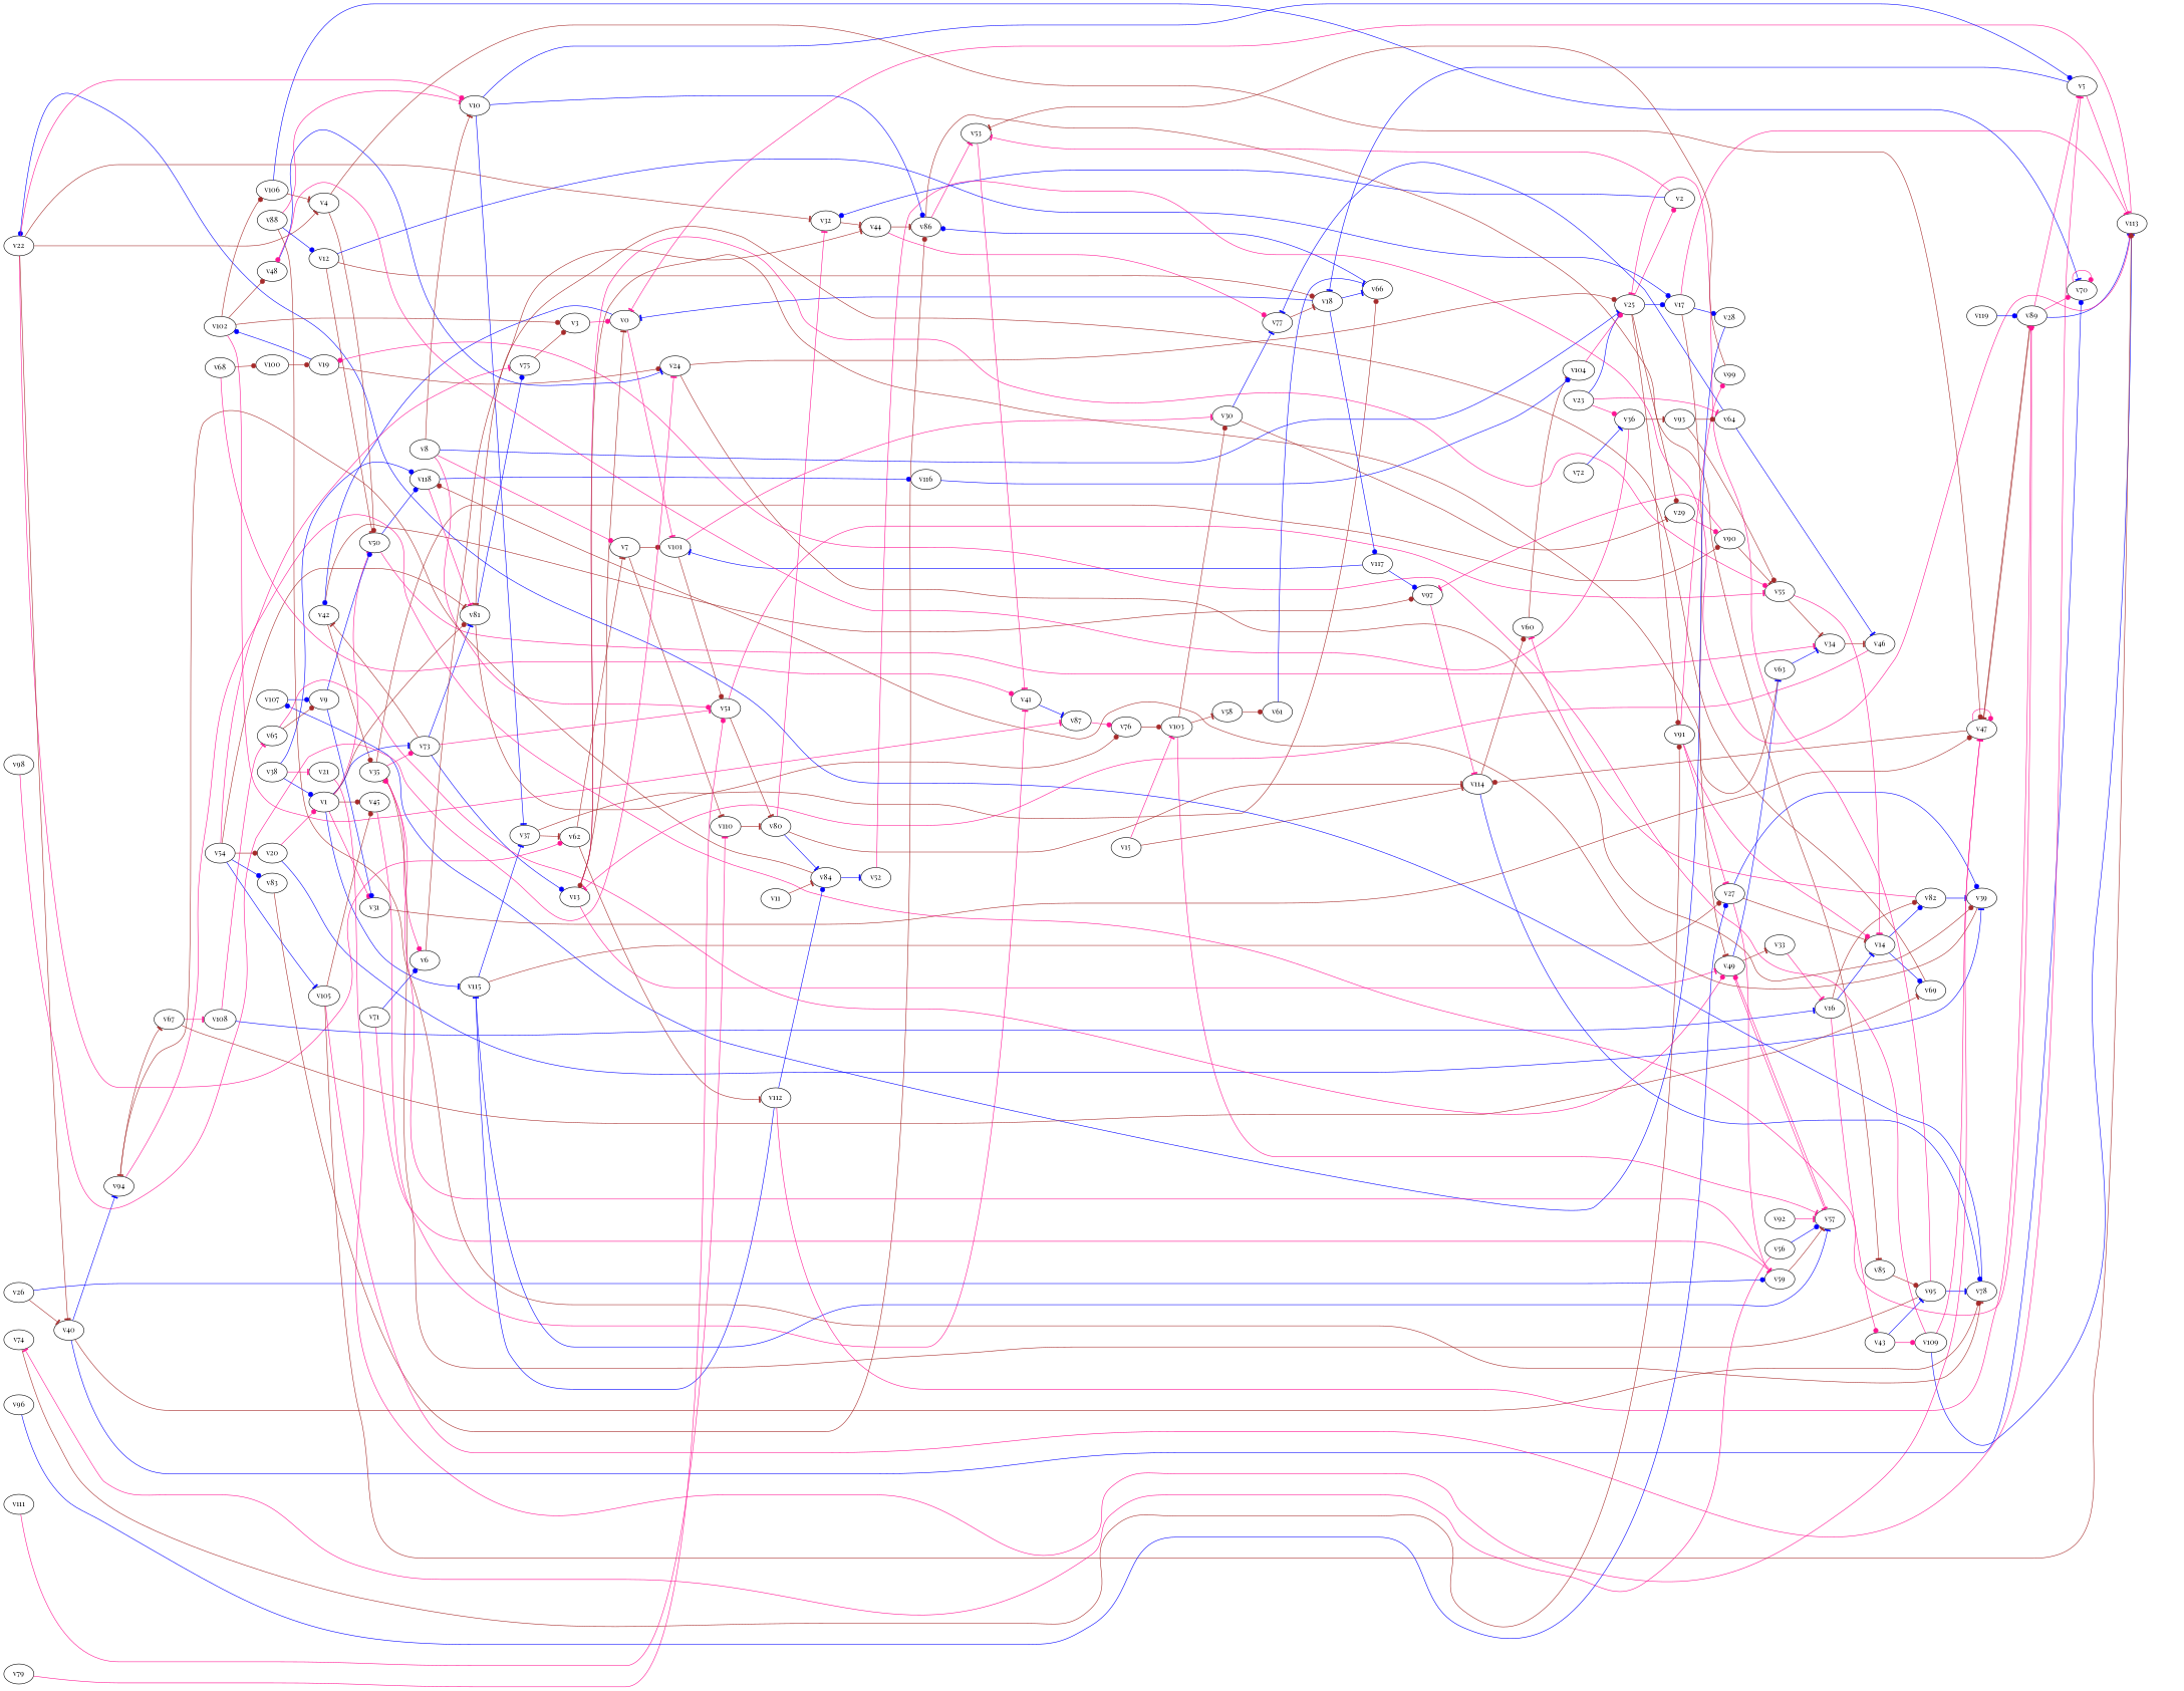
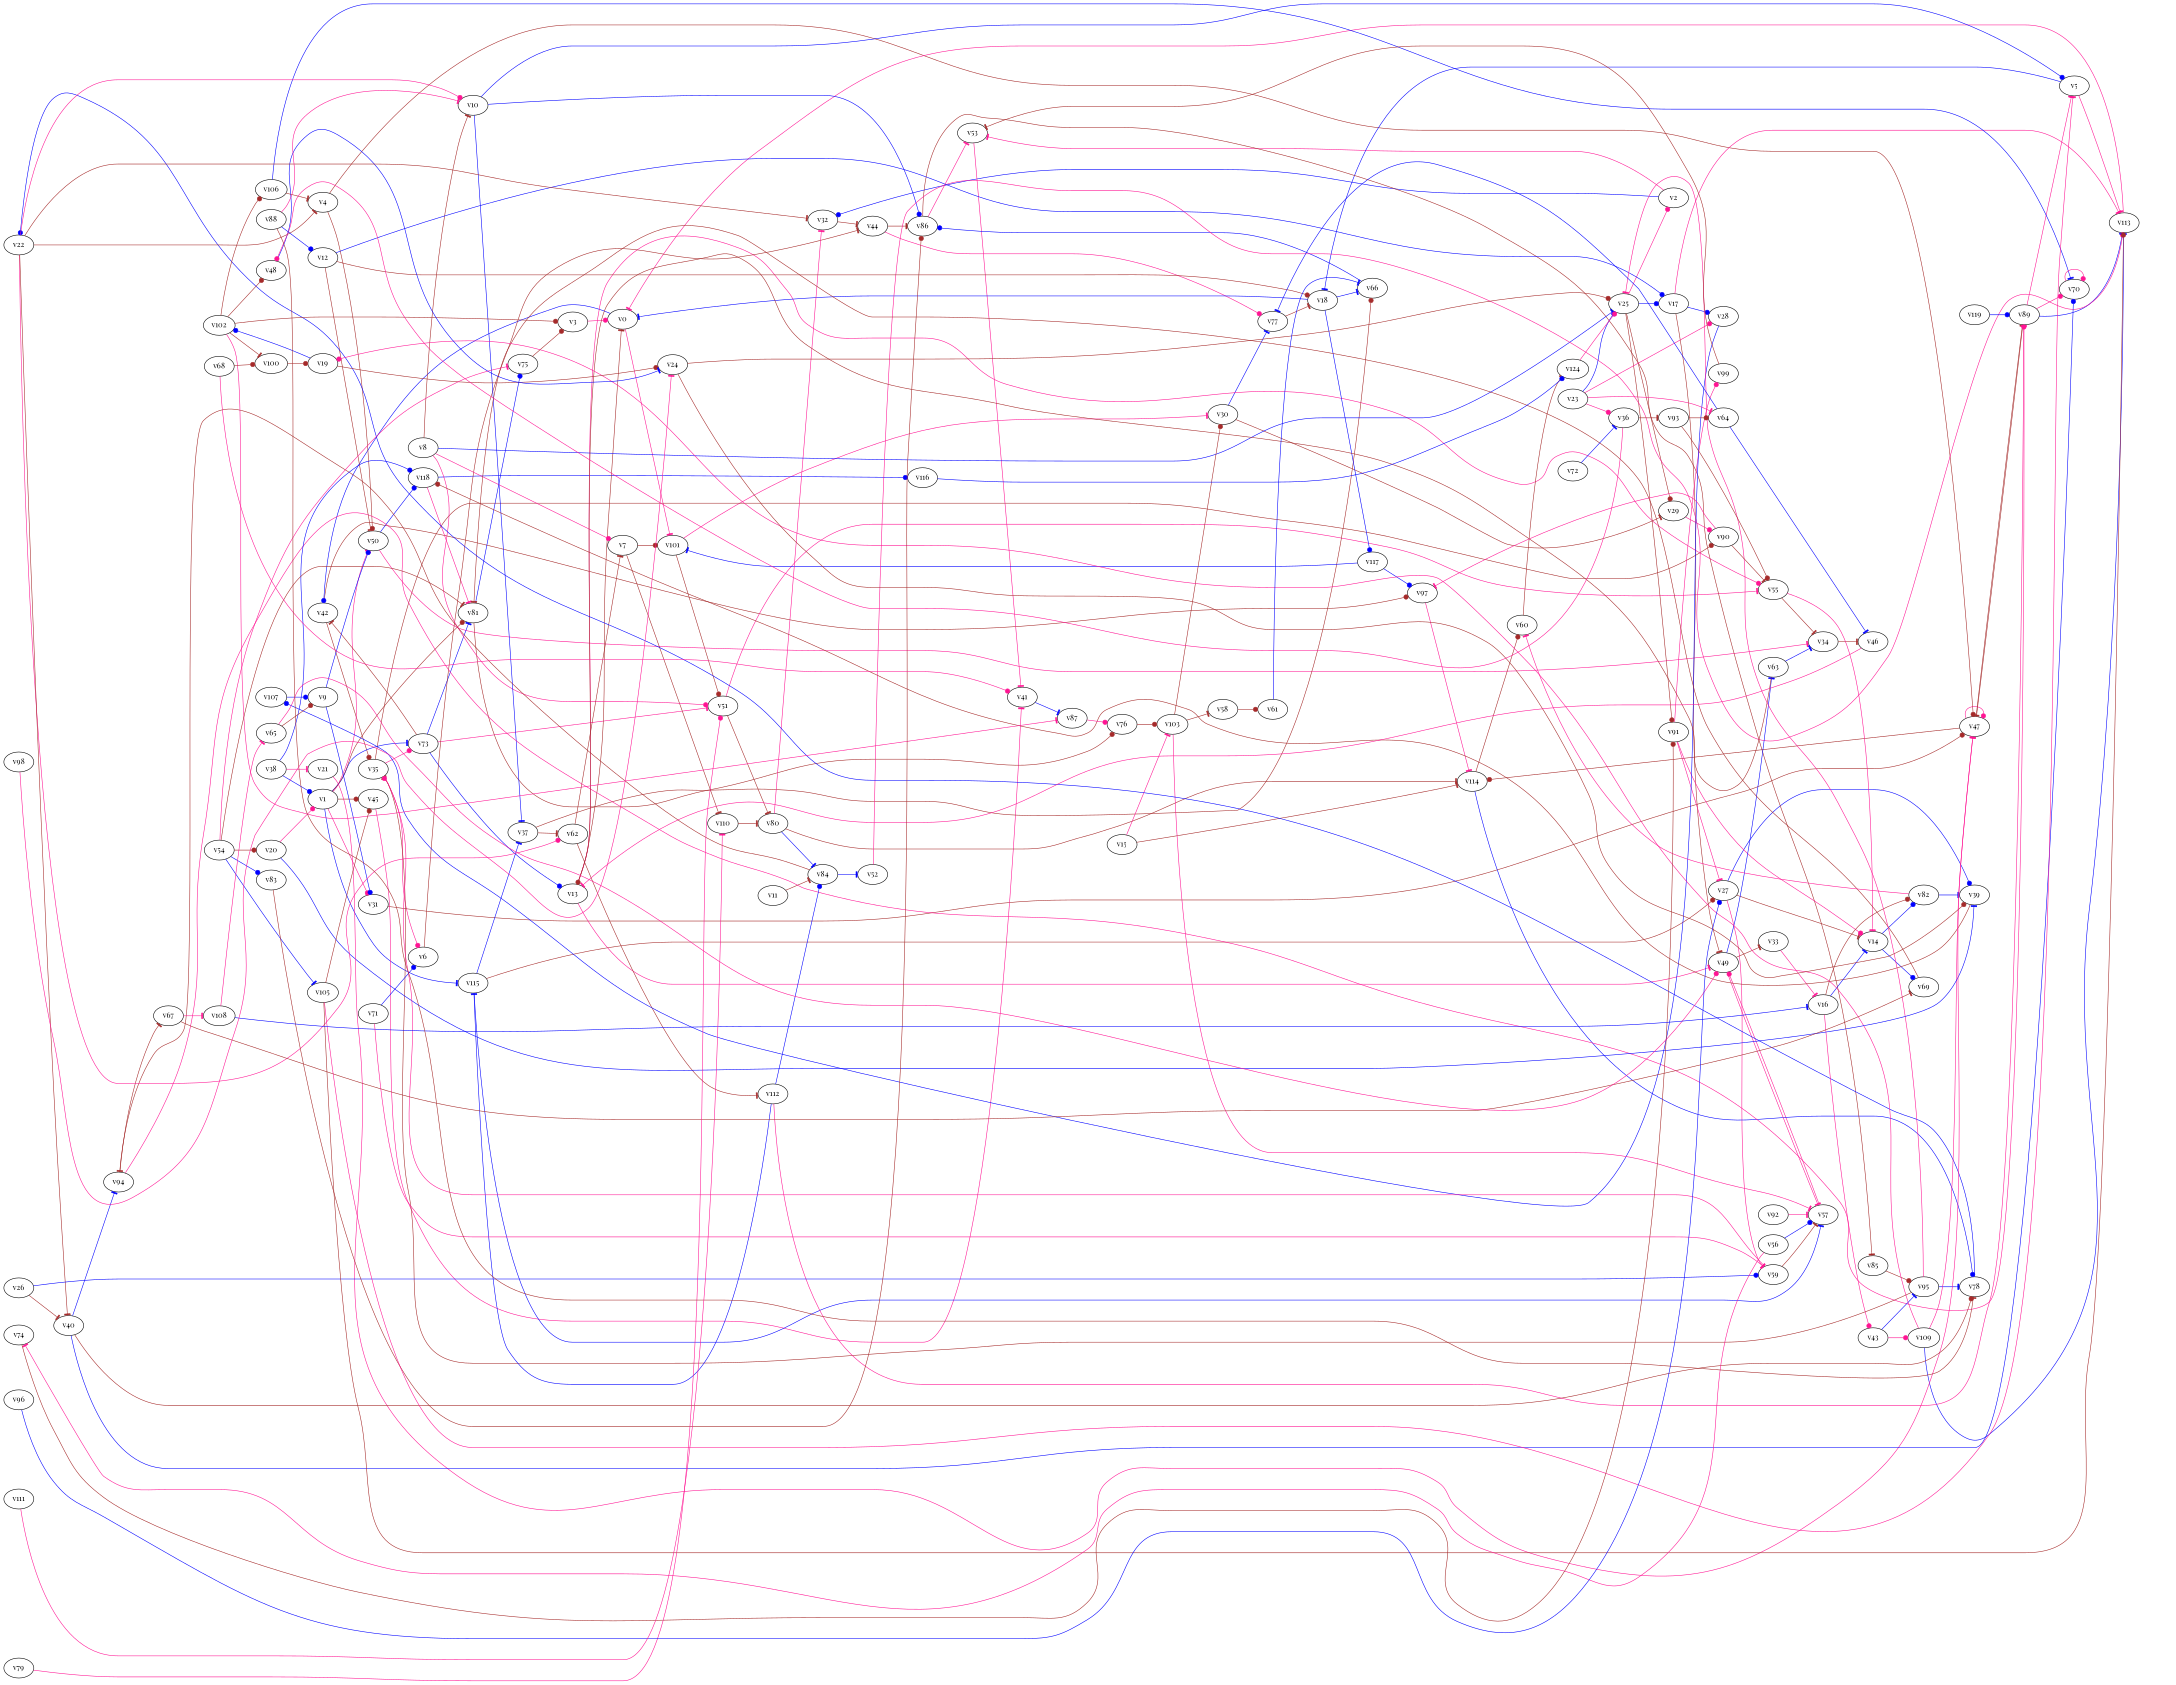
  digraph {
    fontname="Playfair Display"
    rankdir=LR
    node [fontname="Playfair Display" player=1]
    edge [arrowhead=tee color=brown fontname="Playfair Display"]
    v42
    v0 [player=0]
    v101 [player=0]
    v35 [player=0]
    v97
    v51 [player=0]
    v30 [player=0]
    v1 [player=0]
    v31 [player=0]
    v45
    v50 [player=0]
    v73 [player=0]
    v81
    v115
    v47
    v41 [player=0]
    v34
    v118 [player=0]
    v13
    v75
    v76
    v37 [player=0]
    v27 [player=0]
    v57 [player=0]
    v2
    v32
    v53 [player=0]
    v44 [player=0]
    v3
    v4
    v114 [player=0]
    v89
    v18
    v5 [player=0]
    v113
    v66
    v117 [player=0]
    v6
    v86 [player=0]
    v77 [player=0]
    v7
    v110 [player=0]
    v80 [player=0]
    v8
    v10
    v25
    v17 [player=0]
    v29 [player=0]
    v91
    v55 [player=0]
    v9
    v62 [player=0]
    v85 [player=0]
    v11 [player=0]
    v84 [player=0]
    v94 [player=0]
    v52
    v12 [player=0]
    v49
    v28
    v33 [player=0]
    v63
    v14 [player=0]
    v69 [player=0]
    v82 [player=0]
    v39
    v60
    v15
    v103 [player=0]
    v58
    v78
    v16 [player=0]
    v43 [player=0]
    v95 [player=0]
    v109 [player=0]
    v107 [player=0]
    v24
    v19 [player=0]
    v102
    v48
    v87
    v100 [player=0]
    v106 [player=0]
    v20
    v21
    v22 [player=0]
    v40 [player=0]
    v70
    v112 [player=0]
    v23 [player=0]
    v36
    v64
    v93 [player=0]
    v46
    v90 [player=0]
    v99
    v26 [player=0]
    v59
    v38
    v116
    v67
    v54
    v83
    v105
    v56
    v74 [player=0]
    v61 [player=0]
-   v104
+   v104 [label=v124]
    v65 [player=0]
    v108
    v68 [player=0]
    v71
    v72 [player=0]
    v79
    v88 [player=0]
    v92
    v96
    v98 [player=0]
    v111 [player=0]
    v119
    v42 -> v35 [arrowhead=dot]
    v42 -> v97 [arrowhead=dot]
    v0 -> v42 [arrowhead=dot color=blue]
    v0 -> v101 [color=deeppink]
    v101 -> v51 [arrowhead=dot]
    v101 -> v30 [color=deeppink]
    v35 -> v73 [arrowhead=dot color=deeppink]
    v35 -> v6 [arrowhead=dot color=deeppink]
    v35 -> v90 [arrowhead=dot]
    v97 -> v114 [color=deeppink]
    v51 -> v80
    v51 -> v55 [color=deeppink]
    v30 -> v77 [color=blue]
    v30 -> v29
    v1 -> v31 [arrowhead=dot color=deeppink]
    v1 -> v45 [arrowhead=dot]
    v1 -> v50 [color=deeppink]
    v1 -> v73 [color=blue]
    v1 -> v81 [arrowhead=dot]
    v1 -> v115 [color=blue]
    v31 -> v47 [arrowhead=dot]
    v45 -> v41 [color=deeppink constraint="t >= 2"]
    v50 -> v34 [color=deeppink]
    v50 -> v118 [arrowhead=dot color=blue]
    v73 -> v42
    v73 -> v51 [color=deeppink]
    v73 -> v81 [color=blue]
    v73 -> v13 [arrowhead=dot color=blue]
    v81 -> v75 [arrowhead=dot color=blue]
    v81 -> v76 [arrowhead=dot]
    v115 -> v37 [color=blue]
    v115 -> v27 [arrowhead=dot]
    v115 -> v57 [color=blue]
    v47 -> v47 [arrowhead=dot color=deeppink]
    v47 -> v114 [arrowhead=dot]
    v47 -> v89
    v41 -> v87 [color=blue]
    v34 -> v46
    v118 -> v81 [color=deeppink]
    v118 -> v116 [arrowhead=dot color=blue]
    v13 -> v0
    v13 -> v55 [arrowhead=dot color=deeppink constraint="t < 8"]
    v13 -> v49 [color=deeppink]
    v75 -> v3 [arrowhead=dot]
    v76 -> v103 [arrowhead=dot]
    v37 -> v66 [arrowhead=dot constraint="t >= 4"]
    v37 -> v62
    v27 -> v14
    v27 -> v39 [arrowhead=dot color=blue]
    v27 -> v59 [color=deeppink]
    v57 -> v49 [arrowhead=dot color=deeppink]
    v2 -> v32 [arrowhead=dot color=blue]
    v2 -> v53 [color=deeppink]
    v32 -> v44
    v53 -> v41 [color=deeppink]
    v44 -> v86
    v44 -> v77 [arrowhead=dot color=deeppink]
    v3 -> v0 [arrowhead=dot color=deeppink]
    v4 -> v50 [arrowhead=dot]
    v4 -> v47 [arrowhead=dot]
    v114 -> v60 [arrowhead=dot]
    v114 -> v78 [arrowhead=dot color=blue]
    v89 -> v47 [constraint="t >= 5"]
    v89 -> v5 [color=deeppink]
    v89 -> v113 [color=blue]
    v89 -> v70 [arrowhead=dot color=deeppink]
    v18 -> v0 [color=blue]
    v18 -> v66 [color=blue]
    v18 -> v117 [arrowhead=dot color=blue]
    v5 -> v18 [color=blue]
    v5 -> v113 [color=deeppink]
    v113 -> v0 [color=deeppink]
    v66 -> v86 [arrowhead=dot color=blue]
    v117 -> v101 [color=blue]
    v117 -> v97 [arrowhead=dot color=blue]
    v6 -> v44 [constraint="t < 14"]
    v86 -> v53 [color=deeppink]
    v86 -> v85 [constraint="t < 6"]
    v77 -> v18
    v7 -> v101 [arrowhead=dot]
    v7 -> v110 [constraint="t mod 3 == 1"]
    v110 -> v80
    v80 -> v32 [color=deeppink]
    v80 -> v114
    v80 -> v84 [color=blue]
    v8 -> v51 [arrowhead=dot color=deeppink]
    v8 -> v7 [arrowhead=dot color=deeppink]
    v8 -> v10
    v8 -> v25 [color=blue]
    v10 -> v37 [color=blue]
    v10 -> v5 [arrowhead=dot color=blue]
    v10 -> v86 [arrowhead=dot color=blue]
    v25 -> v2 [arrowhead=dot color=deeppink]
    v25 -> v17 [arrowhead=dot color=blue]
    v25 -> v29 [arrowhead=dot]
    v25 -> v91 [arrowhead=dot]
    v17 -> v113 [color=deeppink]
    v17 -> v49
    v17 -> v28 [arrowhead=dot color=blue]
    v29 -> v90 [arrowhead=dot color=deeppink]
    v91 -> v27 [color=deeppink]
    v91 -> v14 [arrowhead=dot color=deeppink]
    v91 -> v99 [arrowhead=dot color=deeppink]
    v55 -> v34
    v55 -> v14 [color=deeppink constraint="t mod 3 == 2"]
    v9 -> v31 [arrowhead=dot color=blue]
    v9 -> v50 [arrowhead=dot color=blue]
    v62 -> v7
    v62 -> v112
    v85 -> v95 [arrowhead=dot]
    v11 -> v84
    v84 -> v94 [constraint="t mod 3 == 0"]
    v84 -> v52 [color=blue]
    v94 -> v89 [arrowhead=dot color=deeppink constraint="t < 12"]
    v94 -> v67
    v52 -> v113 [arrowhead=dot color=deeppink constraint="t < 12"]
    v12 -> v50
    v12 -> v18 [arrowhead=dot]
    v12 -> v17 [arrowhead=dot color=blue]
    v49 -> v57 [color=deeppink]
    v49 -> v33
    v49 -> v63 [color=blue]
    v28 -> v107 [arrowhead=dot color=blue constraint="t mod 2 == 1"]
    v33 -> v16 [color=deeppink]
    v63 -> v34 [color=blue]
    v63 -> v13 [arrowhead=dot constraint="t < 13"]
    v14 -> v69 [arrowhead=dot color=blue]
    v14 -> v82 [arrowhead=dot color=blue]
    v69 -> v81 [constraint="t mod 5 == 0"]
    v82 -> v39 [color=blue]
    v82 -> v60 [color=deeppink]
    v39 -> v118 [arrowhead=dot constraint="t mod 2 == 0"]
    v60 -> v104
    v15 -> v114
    v15 -> v103 [color=deeppink]
    v103 -> v30 [arrowhead=dot]
    v103 -> v57 [color=deeppink]
    v103 -> v58
    v58 -> v61 [arrowhead=dot]
    v78 -> v22 [arrowhead=dot color=blue constraint="t < 5"]
    v16 -> v14 [color=blue]
    v16 -> v82 [arrowhead=dot]
    v16 -> v43 [arrowhead=dot color=deeppink]
    v43 -> v95 [color=blue]
    v43 -> v109 [arrowhead=dot color=deeppink]
    v95 -> v35
    v95 -> v25 [color=deeppink constraint="t < 12"]
    v95 -> v78 [color=blue]
    v109 -> v47 [color=deeppink]
    v109 -> v113 [color=blue]
    v109 -> v19 [arrowhead=dot color=deeppink constraint="t >= 1"]
    v107 -> v9 [arrowhead=dot color=blue]
    v24 -> v25 [arrowhead=dot]
    v24 -> v39 [arrowhead=dot constraint="t mod 4 == 1"]
    v19 -> v24 [arrowhead=dot]
    v19 -> v102 [arrowhead=dot color=blue]
    v102 -> v3 [arrowhead=dot]
    v102 -> v48 [arrowhead=dot]
    v102 -> v87 [color=deeppink]
+   v102 -> v100
    v102 -> v106 [arrowhead=dot]
    v48 -> v24 [color=blue constraint="t < 15"]
    v87 -> v76 [arrowhead=dot color=deeppink]
    v100 -> v19 [arrowhead=dot]
    v106 -> v4
    v106 -> v70 [color=blue]
    v20 -> v1 [arrowhead=dot color=deeppink]
    v20 -> v39 [color=blue]
    v21 -> v47 [color=deeppink constraint="t mod 2 == 0"]
    v22 -> v32
    v22 -> v4
    v22 -> v10 [arrowhead=dot color=deeppink]
    v22 -> v62 [arrowhead=dot color=deeppink]
    v22 -> v40
    v40 -> v94 [color=blue]
    v40 -> v78 [arrowhead=dot]
    v40 -> v70 [arrowhead=dot color=blue]
    v70 -> v70 [arrowhead=dot color=deeppink]
    v112 -> v115 [color=blue constraint="t >= 1"]
    v112 -> v89 [color=deeppink]
    v112 -> v84 [arrowhead=dot color=blue]
    v23 -> v25 [arrowhead=dot color=blue]
+   v23 -> v28 [arrowhead=dot color=deeppink]
    v23 -> v36 [arrowhead=dot color=deeppink]
    v23 -> v64 [color=deeppink]
    v36 -> v48 [arrowhead=dot color=deeppink constraint="t < 15"]
    v36 -> v93
    v64 -> v77 [color=blue constraint="t >= 2"]
    v64 -> v46 [color=blue]
    v93 -> v55 [arrowhead=dot]
    v93 -> v64 [arrowhead=dot]
    v46 -> v13 [color=deeppink]
    v90 -> v97 [color=deeppink]
    v90 -> v55
    v99 -> v53
    v26 -> v40
    v26 -> v59 [arrowhead=dot color=blue]
    v59 -> v35 [arrowhead=dot color=deeppink]
    v59 -> v57
    v38 -> v1 [arrowhead=dot color=blue]
    v38 -> v118 [arrowhead=dot color=blue]
    v38 -> v21 [color=deeppink]
    v116 -> v104 [arrowhead=dot color=blue]
    v67 -> v69
    v67 -> v108 [color=deeppink]
    v54 -> v81
    v54 -> v75 [color=deeppink]
    v54 -> v20 [arrowhead=dot]
    v54 -> v83 [arrowhead=dot color=blue]
    v54 -> v105 [color=blue]
    v83 -> v86 [arrowhead=dot constraint="t mod 3 == 2"]
    v105 -> v45 [arrowhead=dot]
    v105 -> v5 [color=deeppink constraint="t < 8"]
    v105 -> v113 [arrowhead=dot]
    v56 -> v57 [arrowhead=dot color=blue]
    v56 -> v74 [color=deeppink constraint="t >= 1"]
    v74 -> v91 [arrowhead=dot constraint="t >= 2"]
    v61 -> v66 [color=blue constraint="t >= 1"]
    v104 -> v25 [arrowhead=dot color=deeppink]
    v65 -> v9 [arrowhead=dot]
    v65 -> v49 [arrowhead=dot color=deeppink constraint="t < 6"]
    v108 -> v16 [color=blue]
    v108 -> v65 [color=deeppink]
    v68 -> v41 [arrowhead=dot color=deeppink]
    v68 -> v100 [arrowhead=dot]
    v71 -> v6 [arrowhead=dot color=blue]
    v71 -> v59 [color=deeppink]
    v72 -> v36 [color=blue]
    v79 -> v51 [arrowhead=dot color=deeppink constraint="t >= 1"]
    v88 -> v10 [color=deeppink]
    v88 -> v12 [arrowhead=dot color=blue]
    v88 -> v78 [constraint="t < 7"]
    v92 -> v57 [color=deeppink]
    v96 -> v27 [arrowhead=dot color=blue constraint="t < 5"]
    v98 -> v24 [color=deeppink constraint="t mod 2 == 0"]
    v111 -> v110 [color=deeppink constraint="t >= 5"]
    v119 -> v89 [arrowhead=dot color=blue]
  }
